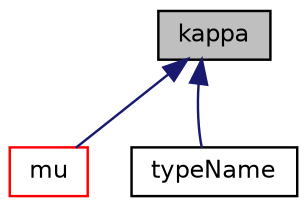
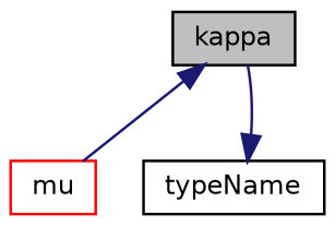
  digraph {
    rankdir=TB
    node [color=black fontname=Helvetica fontsize=10 shape=record]
    edge [color=midnightblue dir=back fontname=Helvetica fontsize=10 labelfontname=Helvetica labelfontsize=10 style=solid]
    n1 [fillcolor=grey75 fontcolor=black height=0.2 label=kappa style=filled width=0.4]
    n2 [color=red height=0.2 label=mu width=0.4]
    n3 [height=0.2 label=typeName width=0.4]
    n1 -> n2
-   n1 -> n3
+   n3 -> n1
  }
